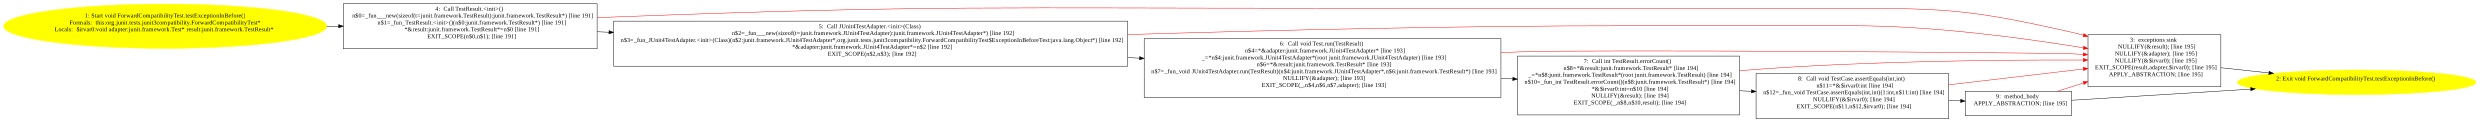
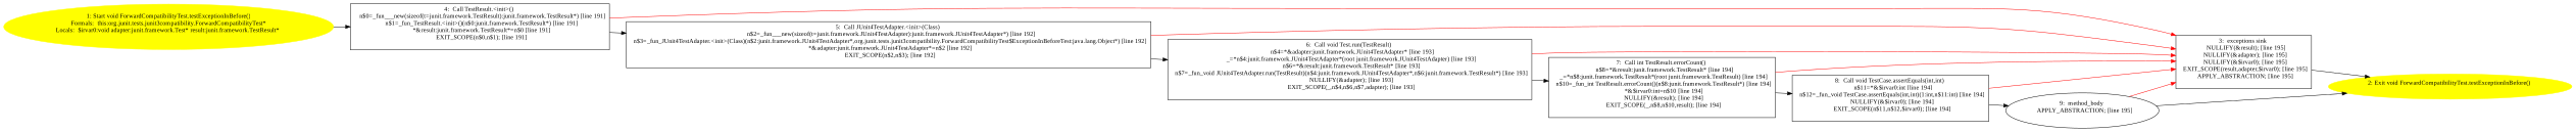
  digraph {
    rankdir=LR
    fontname="Liberation Serif"
    node [fontname="Liberation Serif" shape=box]
    edge [fontname="Liberation Serif"]
    n1 [color=yellow label="1: Start void ForwardCompatibilityTest.testExceptionInBefore()\nFormals:  this:org.junit.tests.junit3compatibility.ForwardCompatibilityTest*\nLocals:  $irvar0:void adapter:junit.framework.Test* result:junit.framework.TestResult* \n  " style=filled shape=""]
    n2 [label="4:  Call TestResult.<init>() \n   n$0=_fun___new(sizeof(t=junit.framework.TestResult):junit.framework.TestResult*) [line 191]\n  n$1=_fun_TestResult.<init>()(n$0:junit.framework.TestResult*) [line 191]\n  *&result:junit.framework.TestResult*=n$0 [line 191]\n  EXIT_SCOPE(n$0,n$1); [line 191]\n "]
    n3 [label="3:  exceptions sink \n   NULLIFY(&result); [line 195]\n  NULLIFY(&adapter); [line 195]\n  NULLIFY(&$irvar0); [line 195]\n  EXIT_SCOPE(result,adapter,$irvar0); [line 195]\n  APPLY_ABSTRACTION; [line 195]\n "]
    n4 [label="5:  Call JUnit4TestAdapter.<init>(Class) \n   n$2=_fun___new(sizeof(t=junit.framework.JUnit4TestAdapter):junit.framework.JUnit4TestAdapter*) [line 192]\n  n$3=_fun_JUnit4TestAdapter.<init>(Class)(n$2:junit.framework.JUnit4TestAdapter*,org.junit.tests.junit3compatibility.ForwardCompatibilityTest$ExceptionInBeforeTest:java.lang.Object*) [line 192]\n  *&adapter:junit.framework.JUnit4TestAdapter*=n$2 [line 192]\n  EXIT_SCOPE(n$2,n$3); [line 192]\n "]
    n5 [color=yellow label="2: Exit void ForwardCompatibilityTest.testExceptionInBefore() \n  " style=filled shape=""]
    n6 [label="6:  Call void Test.run(TestResult) \n   n$4=*&adapter:junit.framework.JUnit4TestAdapter* [line 193]\n  _=*n$4:junit.framework.JUnit4TestAdapter*(root junit.framework.JUnit4TestAdapter) [line 193]\n  n$6=*&result:junit.framework.TestResult* [line 193]\n  n$7=_fun_void JUnit4TestAdapter.run(TestResult)(n$4:junit.framework.JUnit4TestAdapter*,n$6:junit.framework.TestResult*) [line 193]\n  NULLIFY(&adapter); [line 193]\n  EXIT_SCOPE(_,n$4,n$6,n$7,adapter); [line 193]\n "]
    n7 [label="7:  Call int TestResult.errorCount() \n   n$8=*&result:junit.framework.TestResult* [line 194]\n  _=*n$8:junit.framework.TestResult*(root junit.framework.TestResult) [line 194]\n  n$10=_fun_int TestResult.errorCount()(n$8:junit.framework.TestResult*) [line 194]\n  *&$irvar0:int=n$10 [line 194]\n  NULLIFY(&result); [line 194]\n  EXIT_SCOPE(_,n$8,n$10,result); [line 194]\n "]
    n8 [label="8:  Call void TestCase.assertEquals(int,int) \n   n$11=*&$irvar0:int [line 194]\n  n$12=_fun_void TestCase.assertEquals(int,int)(1:int,n$11:int) [line 194]\n  NULLIFY(&$irvar0); [line 194]\n  EXIT_SCOPE(n$11,n$12,$irvar0); [line 194]\n "]
-   n9 [label="9:  method_body \n   APPLY_ABSTRACTION; [line 195]\n "]
+   n9 [label="9:  method_body \n   APPLY_ABSTRACTION; [line 195]\n " shape=ellipse]
    n1 -> n2
    n2 -> n3 [color=red]
    n2 -> n4
    n3 -> n5
    n4 -> n3 [color=red]
    n4 -> n6
    n6 -> n3 [color=red]
    n6 -> n7
    n7 -> n3 [color=red]
    n7 -> n8
    n8 -> n3 [color=red]
    n8 -> n9
    n9 -> n3 [color=red]
    n9 -> n5
  }
